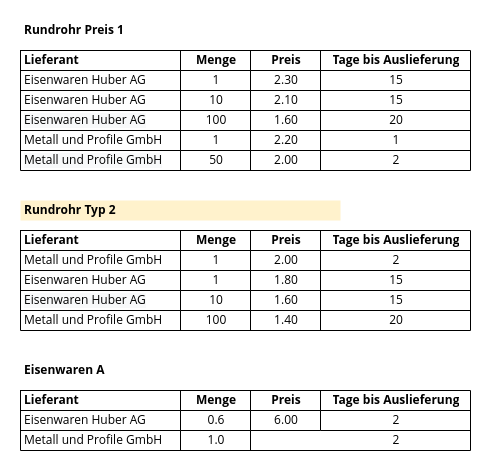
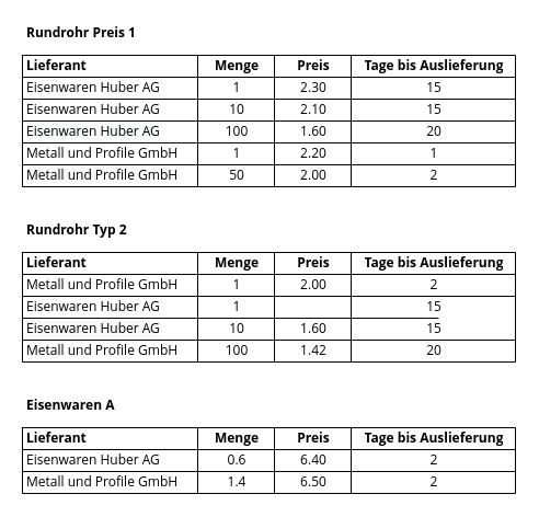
  <mxCell id="0" />
  <mxCell id="1" parent="0" />
  <mxCell id="2" value="" style="shape=table;html=1;whiteSpace=wrap;startSize=0;container=1;collapsible=0;childLayout=tableLayout;fontFamily=Open Sans;fontSize=12;align=left;spacingLeft=2;" parent="1" vertex="1"><mxGeometry x="20" y="50" width="450" height="120" as="geometry" /></mxCell>
  <mxCell id="3" value="" style="shape=partialRectangle;html=1;whiteSpace=wrap;collapsible=0;dropTarget=0;pointerEvents=0;fillColor=none;top=0;left=0;bottom=0;right=0;points=[[0,0.5],[1,0.5]];portConstraint=eastwest;fontFamily=Open Sans;spacingLeft=2;align=left;" parent="2" vertex="1"><mxGeometry width="450" height="20" as="geometry" /></mxCell>
  <mxCell id="4" value="&lt;b&gt;Lieferant&lt;/b&gt;" style="shape=partialRectangle;html=1;whiteSpace=wrap;connectable=0;fillColor=none;top=0;left=0;bottom=0;right=0;overflow=hidden;align=left;fontFamily=Open Sans;spacingLeft=2;" parent="3" vertex="1"><mxGeometry width="160" height="20" as="geometry" /></mxCell>
  <mxCell id="5" value="Menge" style="shape=partialRectangle;html=1;whiteSpace=wrap;connectable=0;fillColor=none;top=0;left=0;bottom=0;right=0;overflow=hidden;fontFamily=Open Sans;spacingLeft=2;align=center;fontStyle=1" parent="3" vertex="1"><mxGeometry x="160" width="70" height="20" as="geometry" /></mxCell>
  <mxCell id="6" value="&lt;b&gt;Preis&lt;/b&gt;" style="shape=partialRectangle;html=1;whiteSpace=wrap;connectable=0;fillColor=none;top=0;left=0;bottom=0;right=0;overflow=hidden;fontFamily=Open Sans;spacingLeft=2;align=center;" parent="3" vertex="1"><mxGeometry x="230" width="70" height="20" as="geometry" /></mxCell>
  <mxCell id="7" value="Tage bis Auslieferung" style="shape=partialRectangle;html=1;whiteSpace=wrap;connectable=0;fillColor=none;top=0;left=0;bottom=0;right=0;overflow=hidden;fontFamily=Open Sans;spacingLeft=2;align=center;fontStyle=1" parent="3" vertex="1"><mxGeometry x="300" width="150" height="20" as="geometry" /></mxCell>
  <mxCell id="8" value="" style="shape=partialRectangle;html=1;whiteSpace=wrap;collapsible=0;dropTarget=0;pointerEvents=0;fillColor=none;top=0;left=0;bottom=0;right=0;points=[[0,0.5],[1,0.5]];portConstraint=eastwest;fontFamily=Open Sans;spacingLeft=2;align=left;" parent="2" vertex="1"><mxGeometry y="20" width="450" height="20" as="geometry" /></mxCell>
  <mxCell id="9" value="&lt;span style=&quot;font-family: &amp;#34;open sans&amp;#34;&quot;&gt;Eisenwaren Huber AG&lt;/span&gt;" style="shape=partialRectangle;html=1;whiteSpace=wrap;connectable=0;fillColor=none;top=0;left=0;bottom=0;right=0;overflow=hidden;fontFamily=Open Sans;spacingLeft=2;align=left;" parent="8" vertex="1"><mxGeometry width="160" height="20" as="geometry" /></mxCell>
  <mxCell id="10" value="1" style="shape=partialRectangle;html=1;whiteSpace=wrap;connectable=0;fillColor=none;top=0;left=0;bottom=0;right=0;overflow=hidden;fontFamily=Open Sans;spacingLeft=2;align=center;" parent="8" vertex="1"><mxGeometry x="160" width="70" height="20" as="geometry" /></mxCell>
  <mxCell id="11" value="2.30" style="shape=partialRectangle;html=1;whiteSpace=wrap;connectable=0;fillColor=none;top=0;left=0;bottom=0;right=0;overflow=hidden;fontFamily=Open Sans;spacingLeft=2;align=center;" parent="8" vertex="1"><mxGeometry x="230" width="70" height="20" as="geometry" /></mxCell>
  <mxCell id="12" value="15" style="shape=partialRectangle;html=1;whiteSpace=wrap;connectable=0;fillColor=none;top=0;left=0;bottom=0;right=0;overflow=hidden;fontFamily=Open Sans;spacingLeft=2;align=center;" parent="8" vertex="1"><mxGeometry x="300" width="150" height="20" as="geometry" /></mxCell>
  <mxCell id="13" value="" style="shape=partialRectangle;html=1;whiteSpace=wrap;collapsible=0;dropTarget=0;pointerEvents=0;fillColor=none;top=0;left=0;bottom=0;right=0;points=[[0,0.5],[1,0.5]];portConstraint=eastwest;fontFamily=Open Sans;spacingLeft=2;align=left;" parent="2" vertex="1"><mxGeometry y="40" width="450" height="20" as="geometry" /></mxCell>
  <mxCell id="14" value="&lt;span style=&quot;font-family: &amp;#34;open sans&amp;#34;&quot;&gt;Eisenwaren Huber AG&lt;/span&gt;" style="shape=partialRectangle;html=1;whiteSpace=wrap;connectable=0;fillColor=none;top=0;left=0;bottom=0;right=0;overflow=hidden;fontFamily=Open Sans;spacingLeft=2;align=left;" parent="13" vertex="1"><mxGeometry width="160" height="20" as="geometry" /></mxCell>
  <mxCell id="15" value="10" style="shape=partialRectangle;html=1;whiteSpace=wrap;connectable=0;fillColor=none;top=0;left=0;bottom=0;right=0;overflow=hidden;fontFamily=Open Sans;spacingLeft=2;align=center;" parent="13" vertex="1"><mxGeometry x="160" width="70" height="20" as="geometry" /></mxCell>
  <mxCell id="16" value="2.10" style="shape=partialRectangle;html=1;whiteSpace=wrap;connectable=0;fillColor=none;top=0;left=0;bottom=0;right=0;overflow=hidden;fontFamily=Open Sans;spacingLeft=2;align=center;" parent="13" vertex="1"><mxGeometry x="230" width="70" height="20" as="geometry" /></mxCell>
  <mxCell id="17" value="15" style="shape=partialRectangle;html=1;whiteSpace=wrap;connectable=0;fillColor=none;top=0;left=0;bottom=0;right=0;overflow=hidden;fontFamily=Open Sans;spacingLeft=2;align=center;" parent="13" vertex="1"><mxGeometry x="300" width="150" height="20" as="geometry" /></mxCell>
  <mxCell id="18" style="shape=partialRectangle;html=1;whiteSpace=wrap;collapsible=0;dropTarget=0;pointerEvents=0;fillColor=none;top=0;left=0;bottom=0;right=0;points=[[0,0.5],[1,0.5]];portConstraint=eastwest;fontFamily=Open Sans;spacingLeft=2;align=left;" parent="2" vertex="1"><mxGeometry y="60" width="450" height="20" as="geometry" /></mxCell>
  <mxCell id="19" value="&lt;meta charset=&quot;utf-8&quot;&gt;&lt;span style=&quot;color: rgb(0, 0, 0); font-family: &amp;quot;open sans&amp;quot;; font-size: 12px; font-style: normal; font-weight: 400; letter-spacing: normal; text-align: left; text-indent: 0px; text-transform: none; word-spacing: 0px; background-color: rgb(248, 249, 250); display: inline; float: none;&quot;&gt;Eisenwaren Huber AG&lt;/span&gt;" style="shape=partialRectangle;html=1;whiteSpace=wrap;connectable=0;fillColor=none;top=0;left=0;bottom=0;right=0;overflow=hidden;fontFamily=Open Sans;spacingLeft=2;align=left;" parent="18" vertex="1"><mxGeometry width="160" height="20" as="geometry" /></mxCell>
  <mxCell id="20" value="100" style="shape=partialRectangle;html=1;whiteSpace=wrap;connectable=0;fillColor=none;top=0;left=0;bottom=0;right=0;overflow=hidden;fontFamily=Open Sans;spacingLeft=2;align=center;" parent="18" vertex="1"><mxGeometry x="160" width="70" height="20" as="geometry" /></mxCell>
  <mxCell id="21" value="1.60" style="shape=partialRectangle;html=1;whiteSpace=wrap;connectable=0;fillColor=none;top=0;left=0;bottom=0;right=0;overflow=hidden;fontFamily=Open Sans;spacingLeft=2;align=center;" parent="18" vertex="1"><mxGeometry x="230" width="70" height="20" as="geometry" /></mxCell>
  <mxCell id="22" value="20" style="shape=partialRectangle;html=1;whiteSpace=wrap;connectable=0;fillColor=none;top=0;left=0;bottom=0;right=0;overflow=hidden;fontFamily=Open Sans;spacingLeft=2;align=center;" parent="18" vertex="1"><mxGeometry x="300" width="150" height="20" as="geometry" /></mxCell>
  <mxCell id="23" style="shape=partialRectangle;html=1;whiteSpace=wrap;collapsible=0;dropTarget=0;pointerEvents=0;fillColor=none;top=0;left=0;bottom=0;right=0;points=[[0,0.5],[1,0.5]];portConstraint=eastwest;fontFamily=Open Sans;spacingLeft=2;align=left;" parent="2" vertex="1"><mxGeometry y="80" width="450" height="20" as="geometry" /></mxCell>
  <mxCell id="24" value="&lt;span&gt;Metall und Profile GmbH&lt;/span&gt;" style="shape=partialRectangle;html=1;whiteSpace=wrap;connectable=0;fillColor=none;top=0;left=0;bottom=0;right=0;overflow=hidden;fontFamily=Open Sans;spacingLeft=2;align=left;" parent="23" vertex="1"><mxGeometry width="160" height="20" as="geometry" /></mxCell>
  <mxCell id="25" value="1" style="shape=partialRectangle;html=1;whiteSpace=wrap;connectable=0;fillColor=none;top=0;left=0;bottom=0;right=0;overflow=hidden;fontFamily=Open Sans;spacingLeft=2;align=center;" parent="23" vertex="1"><mxGeometry x="160" width="70" height="20" as="geometry" /></mxCell>
  <mxCell id="26" value="2.20" style="shape=partialRectangle;html=1;whiteSpace=wrap;connectable=0;fillColor=none;top=0;left=0;bottom=0;right=0;overflow=hidden;fontFamily=Open Sans;spacingLeft=2;align=center;" parent="23" vertex="1"><mxGeometry x="230" width="70" height="20" as="geometry" /></mxCell>
  <mxCell id="27" value="1" style="shape=partialRectangle;html=1;whiteSpace=wrap;connectable=0;fillColor=none;top=0;left=0;bottom=0;right=0;overflow=hidden;fontFamily=Open Sans;spacingLeft=2;align=center;" parent="23" vertex="1"><mxGeometry x="300" width="150" height="20" as="geometry" /></mxCell>
  <mxCell id="28" style="shape=partialRectangle;html=1;whiteSpace=wrap;collapsible=0;dropTarget=0;pointerEvents=0;fillColor=none;top=0;left=0;bottom=0;right=0;points=[[0,0.5],[1,0.5]];portConstraint=eastwest;fontFamily=Open Sans;spacingLeft=2;align=left;" parent="2" vertex="1"><mxGeometry y="100" width="450" height="20" as="geometry" /></mxCell>
  <mxCell id="29" value="&lt;meta charset=&quot;utf-8&quot;&gt;&lt;span style=&quot;color: rgb(0, 0, 0); font-family: &amp;quot;open sans&amp;quot;; font-size: 12px; font-style: normal; font-weight: 400; letter-spacing: normal; text-align: left; text-indent: 0px; text-transform: none; word-spacing: 0px; background-color: rgb(248, 249, 250); display: inline; float: none;&quot;&gt;Metall und Profile GmbH&lt;/span&gt;" style="shape=partialRectangle;html=1;whiteSpace=wrap;connectable=0;fillColor=none;top=0;left=0;bottom=0;right=0;overflow=hidden;fontFamily=Open Sans;spacingLeft=2;align=left;" parent="28" vertex="1"><mxGeometry width="160" height="20" as="geometry" /></mxCell>
  <mxCell id="30" value="50" style="shape=partialRectangle;html=1;whiteSpace=wrap;connectable=0;fillColor=none;top=0;left=0;bottom=0;right=0;overflow=hidden;fontFamily=Open Sans;spacingLeft=2;align=center;" parent="28" vertex="1"><mxGeometry x="160" width="70" height="20" as="geometry" /></mxCell>
  <mxCell id="31" value="2.00" style="shape=partialRectangle;html=1;whiteSpace=wrap;connectable=0;fillColor=none;top=0;left=0;bottom=0;right=0;overflow=hidden;fontFamily=Open Sans;spacingLeft=2;align=center;" parent="28" vertex="1"><mxGeometry x="230" width="70" height="20" as="geometry" /></mxCell>
  <mxCell id="32" value="2" style="shape=partialRectangle;html=1;whiteSpace=wrap;connectable=0;fillColor=none;top=0;left=0;bottom=0;right=0;overflow=hidden;fontFamily=Open Sans;spacingLeft=2;align=center;" parent="28" vertex="1"><mxGeometry x="300" width="150" height="20" as="geometry" /></mxCell>
  <mxCell id="33" value="Rundrohr Preis 1" style="rounded=0;whiteSpace=wrap;html=1;fontFamily=Open Sans;fontSize=12;align=left;strokeColor=none;fontStyle=1;spacingLeft=2;" parent="1" vertex="1"><mxGeometry x="20" y="20" width="320" height="20" as="geometry" /></mxCell>
- <mxCell id="34" value="Rundrohr Typ 2" style="rounded=0;whiteSpace=wrap;html=1;fontFamily=Open Sans;fontSize=12;align=left;strokeColor=none;fontStyle=1;spacingLeft=2;fillColor=#fff2cc;" parent="1" vertex="1"><mxGeometry x="20" y="200" width="320" height="20" as="geometry" /></mxCell>
+ <mxCell id="34" value="Rundrohr Typ 2" style="rounded=0;whiteSpace=wrap;html=1;fontFamily=Open Sans;fontSize=12;align=left;strokeColor=none;fontStyle=1;spacingLeft=2;" parent="1" vertex="1"><mxGeometry x="20" y="200" width="320" height="20" as="geometry" /></mxCell>
  <mxCell id="35" value="Eisenwaren A" style="rounded=0;whiteSpace=wrap;html=1;fontFamily=Open Sans;fontSize=12;align=left;strokeColor=none;fontStyle=1;spacingLeft=2;" parent="1" vertex="1"><mxGeometry x="20" y="360" width="320" height="20" as="geometry" /></mxCell>
  <mxCell id="36" value="" style="shape=table;html=1;whiteSpace=wrap;startSize=0;container=1;collapsible=0;childLayout=tableLayout;fontFamily=Open Sans;fontSize=12;align=left;spacingLeft=2;" parent="1" vertex="1"><mxGeometry x="20" y="230" width="450" height="100" as="geometry" /></mxCell>
  <mxCell id="37" value="" style="shape=partialRectangle;html=1;whiteSpace=wrap;collapsible=0;dropTarget=0;pointerEvents=0;fillColor=none;top=0;left=0;bottom=0;right=0;points=[[0,0.5],[1,0.5]];portConstraint=eastwest;fontFamily=Open Sans;spacingLeft=2;align=left;" parent="36" vertex="1"><mxGeometry width="450" height="20" as="geometry" /></mxCell>
  <mxCell id="38" value="&lt;b&gt;Lieferant&lt;/b&gt;" style="shape=partialRectangle;html=1;whiteSpace=wrap;connectable=0;fillColor=none;top=0;left=0;bottom=0;right=0;overflow=hidden;align=left;fontFamily=Open Sans;spacingLeft=2;" parent="37" vertex="1"><mxGeometry width="160" height="20" as="geometry" /></mxCell>
  <mxCell id="39" value="&lt;b&gt;Menge&lt;/b&gt;" style="shape=partialRectangle;html=1;whiteSpace=wrap;connectable=0;fillColor=none;top=0;left=0;bottom=0;right=0;overflow=hidden;fontFamily=Open Sans;spacingLeft=2;align=center;" parent="37" vertex="1"><mxGeometry x="160" width="70" height="20" as="geometry" /></mxCell>
  <mxCell id="40" value="&lt;b&gt;Preis&lt;/b&gt;" style="shape=partialRectangle;html=1;whiteSpace=wrap;connectable=0;fillColor=none;top=0;left=0;bottom=0;right=0;overflow=hidden;fontFamily=Open Sans;spacingLeft=2;align=center;" parent="37" vertex="1"><mxGeometry x="230" width="70" height="20" as="geometry" /></mxCell>
  <mxCell id="41" value="Tage bis Auslieferung" style="shape=partialRectangle;html=1;whiteSpace=wrap;connectable=0;fillColor=none;top=0;left=0;bottom=0;right=0;overflow=hidden;fontFamily=Open Sans;spacingLeft=2;align=center;fontStyle=1" parent="37" vertex="1"><mxGeometry x="300" width="150" height="20" as="geometry" /></mxCell>
  <mxCell id="42" value="" style="shape=partialRectangle;html=1;whiteSpace=wrap;collapsible=0;dropTarget=0;pointerEvents=0;fillColor=none;top=0;left=0;bottom=0;right=0;points=[[0,0.5],[1,0.5]];portConstraint=eastwest;fontFamily=Open Sans;spacingLeft=2;align=left;" parent="36" vertex="1"><mxGeometry y="20" width="450" height="20" as="geometry" /></mxCell>
  <mxCell id="43" value="Metall und Profile GmbH" style="shape=partialRectangle;html=1;whiteSpace=wrap;connectable=0;fillColor=none;top=0;left=0;bottom=0;right=0;overflow=hidden;fontFamily=Open Sans;spacingLeft=2;align=left;" parent="42" vertex="1"><mxGeometry width="160" height="20" as="geometry" /></mxCell>
  <mxCell id="44" value="1" style="shape=partialRectangle;html=1;whiteSpace=wrap;connectable=0;fillColor=none;top=0;left=0;bottom=0;right=0;overflow=hidden;fontFamily=Open Sans;spacingLeft=2;align=center;" parent="42" vertex="1"><mxGeometry x="160" width="70" height="20" as="geometry" /></mxCell>
  <mxCell id="45" value="2.00" style="shape=partialRectangle;html=1;whiteSpace=wrap;connectable=0;fillColor=none;top=0;left=0;bottom=0;right=0;overflow=hidden;fontFamily=Open Sans;spacingLeft=2;align=center;" parent="42" vertex="1"><mxGeometry x="230" width="70" height="20" as="geometry" /></mxCell>
  <mxCell id="46" value="2" style="shape=partialRectangle;html=1;whiteSpace=wrap;connectable=0;fillColor=none;top=0;left=0;bottom=0;right=0;overflow=hidden;fontFamily=Open Sans;spacingLeft=2;align=center;" parent="42" vertex="1"><mxGeometry x="300" width="150" height="20" as="geometry" /></mxCell>
  <mxCell id="47" value="" style="shape=partialRectangle;html=1;whiteSpace=wrap;collapsible=0;dropTarget=0;pointerEvents=0;fillColor=none;top=0;left=0;bottom=0;right=0;points=[[0,0.5],[1,0.5]];portConstraint=eastwest;fontFamily=Open Sans;spacingLeft=2;align=left;" parent="36" vertex="1"><mxGeometry y="40" width="450" height="20" as="geometry" /></mxCell>
  <mxCell id="48" value="&lt;span style=&quot;font-family: &amp;#34;open sans&amp;#34;&quot;&gt;Eisenwaren Huber AG&lt;/span&gt;" style="shape=partialRectangle;html=1;whiteSpace=wrap;connectable=0;fillColor=none;top=0;left=0;bottom=0;right=0;overflow=hidden;fontFamily=Open Sans;spacingLeft=2;align=left;" parent="47" vertex="1"><mxGeometry width="160" height="20" as="geometry" /></mxCell>
  <mxCell id="49" value="1" style="shape=partialRectangle;html=1;whiteSpace=wrap;connectable=0;fillColor=none;top=0;left=0;bottom=0;right=0;overflow=hidden;fontFamily=Open Sans;spacingLeft=2;align=center;" parent="47" vertex="1"><mxGeometry x="160" width="70" height="20" as="geometry" /></mxCell>
- <mxCell id="50" value="1.80" style="shape=partialRectangle;html=1;whiteSpace=wrap;connectable=0;fillColor=none;top=0;left=0;bottom=0;right=0;overflow=hidden;fontFamily=Open Sans;spacingLeft=2;align=center;" parent="47" vertex="1"><mxGeometry x="230" width="70" height="20" as="geometry" /></mxCell>
  <mxCell id="51" value="15" style="shape=partialRectangle;html=1;whiteSpace=wrap;connectable=0;fillColor=none;top=0;left=0;bottom=0;right=0;overflow=hidden;fontFamily=Open Sans;spacingLeft=2;align=center;" parent="47" vertex="1"><mxGeometry x="300" width="150" height="20" as="geometry" /></mxCell>
  <mxCell id="52" style="shape=partialRectangle;html=1;whiteSpace=wrap;collapsible=0;dropTarget=0;pointerEvents=0;fillColor=none;top=0;left=0;bottom=0;right=0;points=[[0,0.5],[1,0.5]];portConstraint=eastwest;fontFamily=Open Sans;spacingLeft=2;align=left;" parent="36" vertex="1"><mxGeometry y="60" width="450" height="20" as="geometry" /></mxCell>
  <mxCell id="53" value="&lt;meta charset=&quot;utf-8&quot;&gt;&lt;span style=&quot;color: rgb(0, 0, 0); font-family: &amp;quot;open sans&amp;quot;; font-size: 12px; font-style: normal; font-weight: 400; letter-spacing: normal; text-align: left; text-indent: 0px; text-transform: none; word-spacing: 0px; background-color: rgb(248, 249, 250); display: inline; float: none;&quot;&gt;Eisenwaren Huber AG&lt;/span&gt;" style="shape=partialRectangle;html=1;whiteSpace=wrap;connectable=0;fillColor=none;top=0;left=0;bottom=0;right=0;overflow=hidden;fontFamily=Open Sans;spacingLeft=2;align=left;" parent="52" vertex="1"><mxGeometry width="160" height="20" as="geometry" /></mxCell>
  <mxCell id="54" value="10" style="shape=partialRectangle;html=1;whiteSpace=wrap;connectable=0;fillColor=none;top=0;left=0;bottom=0;right=0;overflow=hidden;fontFamily=Open Sans;spacingLeft=2;align=center;" parent="52" vertex="1"><mxGeometry x="160" width="70" height="20" as="geometry" /></mxCell>
  <mxCell id="55" value="1.60" style="shape=partialRectangle;html=1;whiteSpace=wrap;connectable=0;fillColor=none;top=0;left=0;bottom=0;right=0;overflow=hidden;fontFamily=Open Sans;spacingLeft=2;align=center;" parent="52" vertex="1"><mxGeometry x="230" width="70" height="20" as="geometry" /></mxCell>
  <mxCell id="56" value="15" style="shape=partialRectangle;html=1;whiteSpace=wrap;connectable=0;fillColor=none;top=0;left=0;bottom=0;right=0;overflow=hidden;fontFamily=Open Sans;spacingLeft=2;align=center;" parent="52" vertex="1"><mxGeometry x="300" width="150" height="20" as="geometry" /></mxCell>
  <mxCell id="57" style="shape=partialRectangle;html=1;whiteSpace=wrap;collapsible=0;dropTarget=0;pointerEvents=0;fillColor=none;top=0;left=0;bottom=0;right=0;points=[[0,0.5],[1,0.5]];portConstraint=eastwest;fontFamily=Open Sans;spacingLeft=2;align=left;" parent="36" vertex="1"><mxGeometry y="80" width="450" height="20" as="geometry" /></mxCell>
  <mxCell id="58" value="&lt;span&gt;Metall und Profile GmbH&lt;/span&gt;" style="shape=partialRectangle;html=1;whiteSpace=wrap;connectable=0;fillColor=none;top=0;left=0;bottom=0;right=0;overflow=hidden;fontFamily=Open Sans;spacingLeft=2;align=left;" parent="57" vertex="1"><mxGeometry width="160" height="20" as="geometry" /></mxCell>
  <mxCell id="59" value="100" style="shape=partialRectangle;html=1;whiteSpace=wrap;connectable=0;fillColor=none;top=0;left=0;bottom=0;right=0;overflow=hidden;fontFamily=Open Sans;spacingLeft=2;align=center;" parent="57" vertex="1"><mxGeometry x="160" width="70" height="20" as="geometry" /></mxCell>
- <mxCell id="60" value="1.40" style="shape=partialRectangle;html=1;whiteSpace=wrap;connectable=0;fillColor=none;top=0;left=0;bottom=0;right=0;overflow=hidden;fontFamily=Open Sans;spacingLeft=2;align=center;" parent="57" vertex="1"><mxGeometry x="230" width="70" height="20" as="geometry" /></mxCell>
+ <mxCell id="60" value="1.42" style="shape=partialRectangle;html=1;whiteSpace=wrap;connectable=0;fillColor=none;top=0;left=0;bottom=0;right=0;overflow=hidden;fontFamily=Open Sans;spacingLeft=2;align=center;" parent="57" vertex="1"><mxGeometry x="230" width="70" height="20" as="geometry" /></mxCell>
  <mxCell id="61" value="20" style="shape=partialRectangle;html=1;whiteSpace=wrap;connectable=0;fillColor=none;top=0;left=0;bottom=0;right=0;overflow=hidden;fontFamily=Open Sans;spacingLeft=2;align=center;" parent="57" vertex="1"><mxGeometry x="300" width="150" height="20" as="geometry" /></mxCell>
  <mxCell id="62" value="" style="shape=table;html=1;whiteSpace=wrap;startSize=0;container=1;collapsible=0;childLayout=tableLayout;fontFamily=Open Sans;fontSize=12;align=left;spacingLeft=2;" parent="1" vertex="1"><mxGeometry x="20" y="390" width="450" height="60" as="geometry" /></mxCell>
  <mxCell id="63" value="" style="shape=partialRectangle;html=1;whiteSpace=wrap;collapsible=0;dropTarget=0;pointerEvents=0;fillColor=none;top=0;left=0;bottom=0;right=0;points=[[0,0.5],[1,0.5]];portConstraint=eastwest;fontFamily=Open Sans;spacingLeft=2;align=left;" parent="62" vertex="1"><mxGeometry width="450" height="20" as="geometry" /></mxCell>
  <mxCell id="64" value="&lt;b&gt;Lieferant&lt;/b&gt;" style="shape=partialRectangle;html=1;whiteSpace=wrap;connectable=0;fillColor=none;top=0;left=0;bottom=0;right=0;overflow=hidden;align=left;fontFamily=Open Sans;spacingLeft=2;" parent="63" vertex="1"><mxGeometry width="160" height="20" as="geometry" /></mxCell>
  <mxCell id="65" value="&lt;b&gt;Menge&lt;/b&gt;" style="shape=partialRectangle;html=1;whiteSpace=wrap;connectable=0;fillColor=none;top=0;left=0;bottom=0;right=0;overflow=hidden;fontFamily=Open Sans;spacingLeft=2;align=center;" parent="63" vertex="1"><mxGeometry x="160" width="70" height="20" as="geometry" /></mxCell>
  <mxCell id="66" value="&lt;b&gt;Preis&lt;/b&gt;" style="shape=partialRectangle;html=1;whiteSpace=wrap;connectable=0;fillColor=none;top=0;left=0;bottom=0;right=0;overflow=hidden;fontFamily=Open Sans;spacingLeft=2;align=center;" parent="63" vertex="1"><mxGeometry x="230" width="70" height="20" as="geometry" /></mxCell>
  <mxCell id="67" value="Tage bis Auslieferung" style="shape=partialRectangle;html=1;whiteSpace=wrap;connectable=0;fillColor=none;top=0;left=0;bottom=0;right=0;overflow=hidden;fontFamily=Open Sans;spacingLeft=2;align=center;fontStyle=1" parent="63" vertex="1"><mxGeometry x="300" width="150" height="20" as="geometry" /></mxCell>
  <mxCell id="68" value="" style="shape=partialRectangle;html=1;whiteSpace=wrap;collapsible=0;dropTarget=0;pointerEvents=0;fillColor=none;top=0;left=0;bottom=0;right=0;points=[[0,0.5],[1,0.5]];portConstraint=eastwest;fontFamily=Open Sans;spacingLeft=2;align=left;" parent="62" vertex="1"><mxGeometry y="20" width="450" height="20" as="geometry" /></mxCell>
  <mxCell id="69" value="&lt;span style=&quot;font-family: &amp;#34;open sans&amp;#34;&quot;&gt;Eisenwaren Huber AG&lt;/span&gt;" style="shape=partialRectangle;html=1;whiteSpace=wrap;connectable=0;fillColor=none;top=0;left=0;bottom=0;right=0;overflow=hidden;fontFamily=Open Sans;spacingLeft=2;align=left;" parent="68" vertex="1"><mxGeometry width="160" height="20" as="geometry" /></mxCell>
  <mxCell id="70" value="0.6" style="shape=partialRectangle;html=1;whiteSpace=wrap;connectable=0;fillColor=none;top=0;left=0;bottom=0;right=0;overflow=hidden;fontFamily=Open Sans;spacingLeft=2;align=center;" parent="68" vertex="1"><mxGeometry x="160" width="70" height="20" as="geometry" /></mxCell>
- <mxCell id="71" value="6.00" style="shape=partialRectangle;html=1;whiteSpace=wrap;connectable=0;fillColor=none;top=0;left=0;bottom=0;right=0;overflow=hidden;fontFamily=Open Sans;spacingLeft=2;align=center;" parent="68" vertex="1"><mxGeometry x="230" width="70" height="20" as="geometry" /></mxCell>
+ <mxCell id="71" value="6.40" style="shape=partialRectangle;html=1;whiteSpace=wrap;connectable=0;fillColor=none;top=0;left=0;bottom=0;right=0;overflow=hidden;fontFamily=Open Sans;spacingLeft=2;align=center;" parent="68" vertex="1"><mxGeometry x="230" width="70" height="20" as="geometry" /></mxCell>
  <mxCell id="72" value="2" style="shape=partialRectangle;html=1;whiteSpace=wrap;connectable=0;fillColor=none;top=0;left=0;bottom=0;right=0;overflow=hidden;fontFamily=Open Sans;spacingLeft=2;align=center;" parent="68" vertex="1"><mxGeometry x="300" width="150" height="20" as="geometry" /></mxCell>
  <mxCell id="73" style="shape=partialRectangle;html=1;whiteSpace=wrap;collapsible=0;dropTarget=0;pointerEvents=0;fillColor=none;top=0;left=0;bottom=0;right=0;points=[[0,0.5],[1,0.5]];portConstraint=eastwest;fontFamily=Open Sans;spacingLeft=2;align=left;" parent="62" vertex="1"><mxGeometry y="40" width="450" height="20" as="geometry" /></mxCell>
  <mxCell id="74" value="&lt;span&gt;Metall und Profile GmbH&lt;/span&gt;" style="shape=partialRectangle;html=1;whiteSpace=wrap;connectable=0;fillColor=none;top=0;left=0;bottom=0;right=0;overflow=hidden;fontFamily=Open Sans;spacingLeft=2;align=left;" parent="73" vertex="1"><mxGeometry width="160" height="20" as="geometry" /></mxCell>
- <mxCell id="75" value="1.0" style="shape=partialRectangle;html=1;whiteSpace=wrap;connectable=0;fillColor=none;top=0;left=0;bottom=0;right=0;overflow=hidden;fontFamily=Open Sans;spacingLeft=2;align=center;" parent="73" vertex="1"><mxGeometry x="160" width="70" height="20" as="geometry" /></mxCell>
+ <mxCell id="75" value="1.4" style="shape=partialRectangle;html=1;whiteSpace=wrap;connectable=0;fillColor=none;top=0;left=0;bottom=0;right=0;overflow=hidden;fontFamily=Open Sans;spacingLeft=2;align=center;" parent="73" vertex="1"><mxGeometry x="160" width="70" height="20" as="geometry" /></mxCell>
+ <mxCell id="76" value="6.50" style="shape=partialRectangle;html=1;whiteSpace=wrap;connectable=0;fillColor=none;top=0;left=0;bottom=0;right=0;overflow=hidden;fontFamily=Open Sans;spacingLeft=2;align=center;" parent="73" vertex="1"><mxGeometry x="230" width="70" height="20" as="geometry" /></mxCell>
  <mxCell id="77" value="2" style="shape=partialRectangle;html=1;whiteSpace=wrap;connectable=0;fillColor=none;top=0;left=0;bottom=0;right=0;overflow=hidden;fontFamily=Open Sans;spacingLeft=2;align=center;" parent="73" vertex="1"><mxGeometry x="300" width="150" height="20" as="geometry" /></mxCell>
